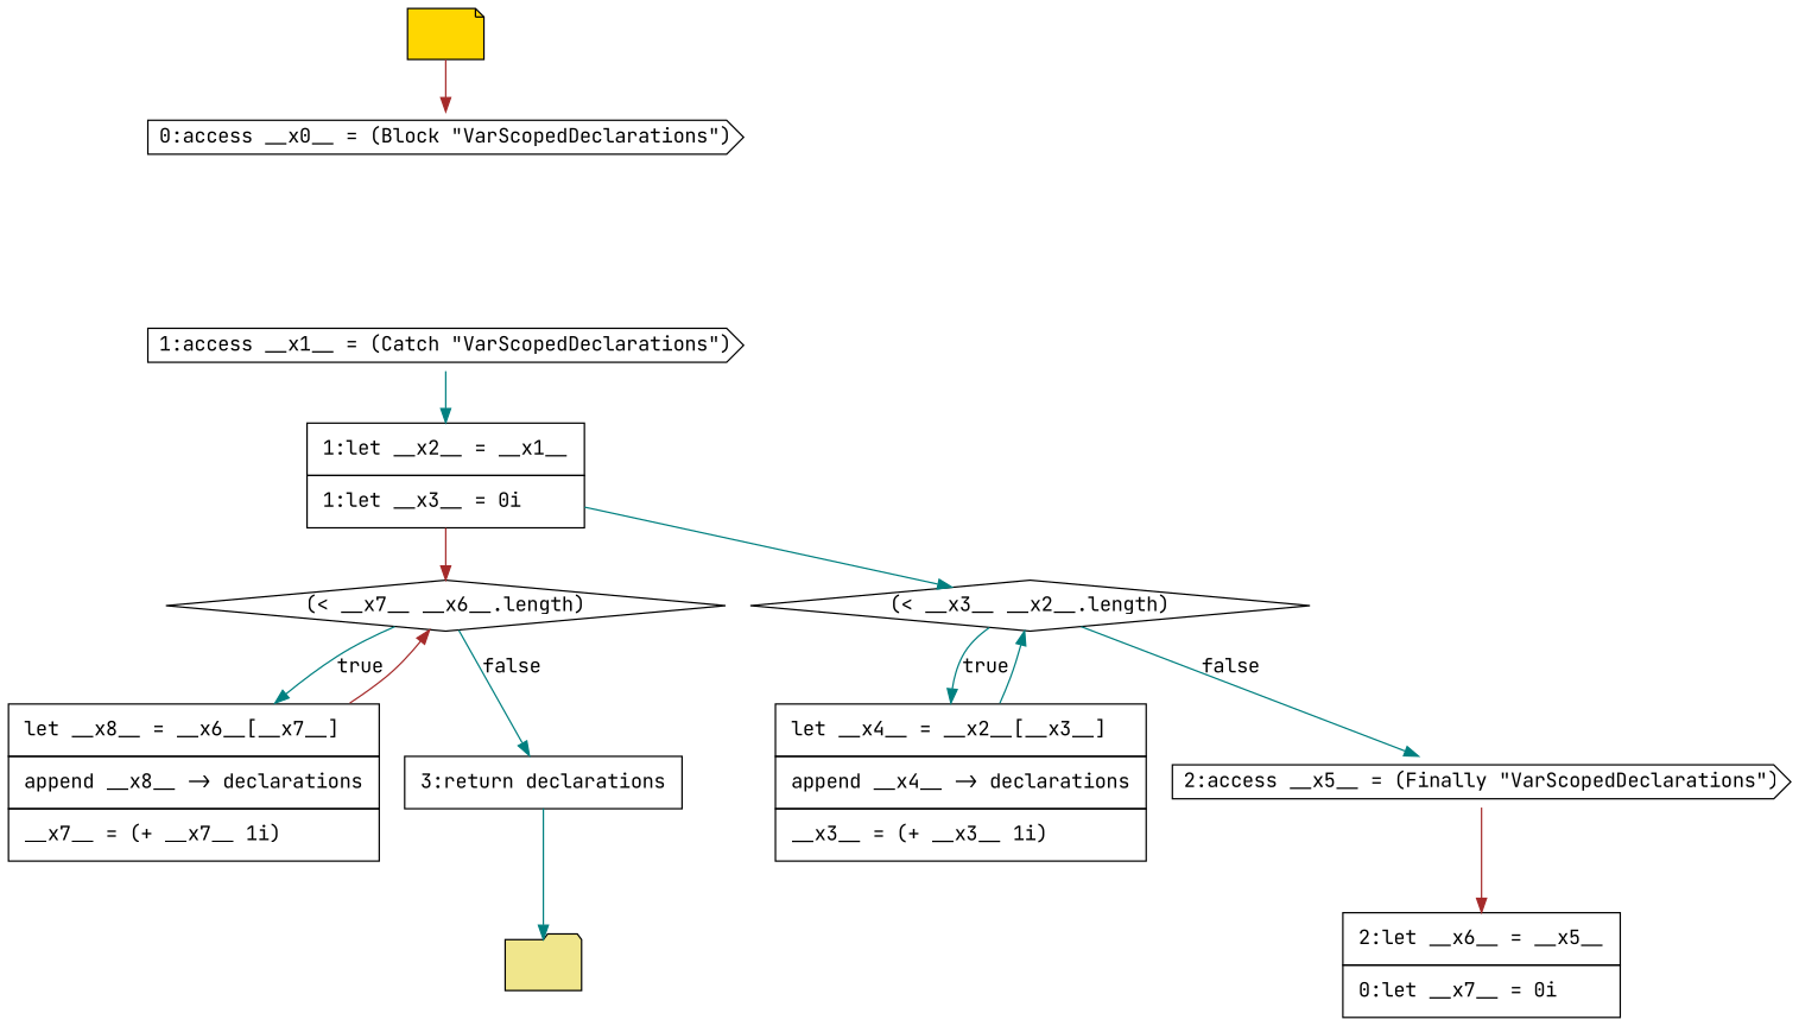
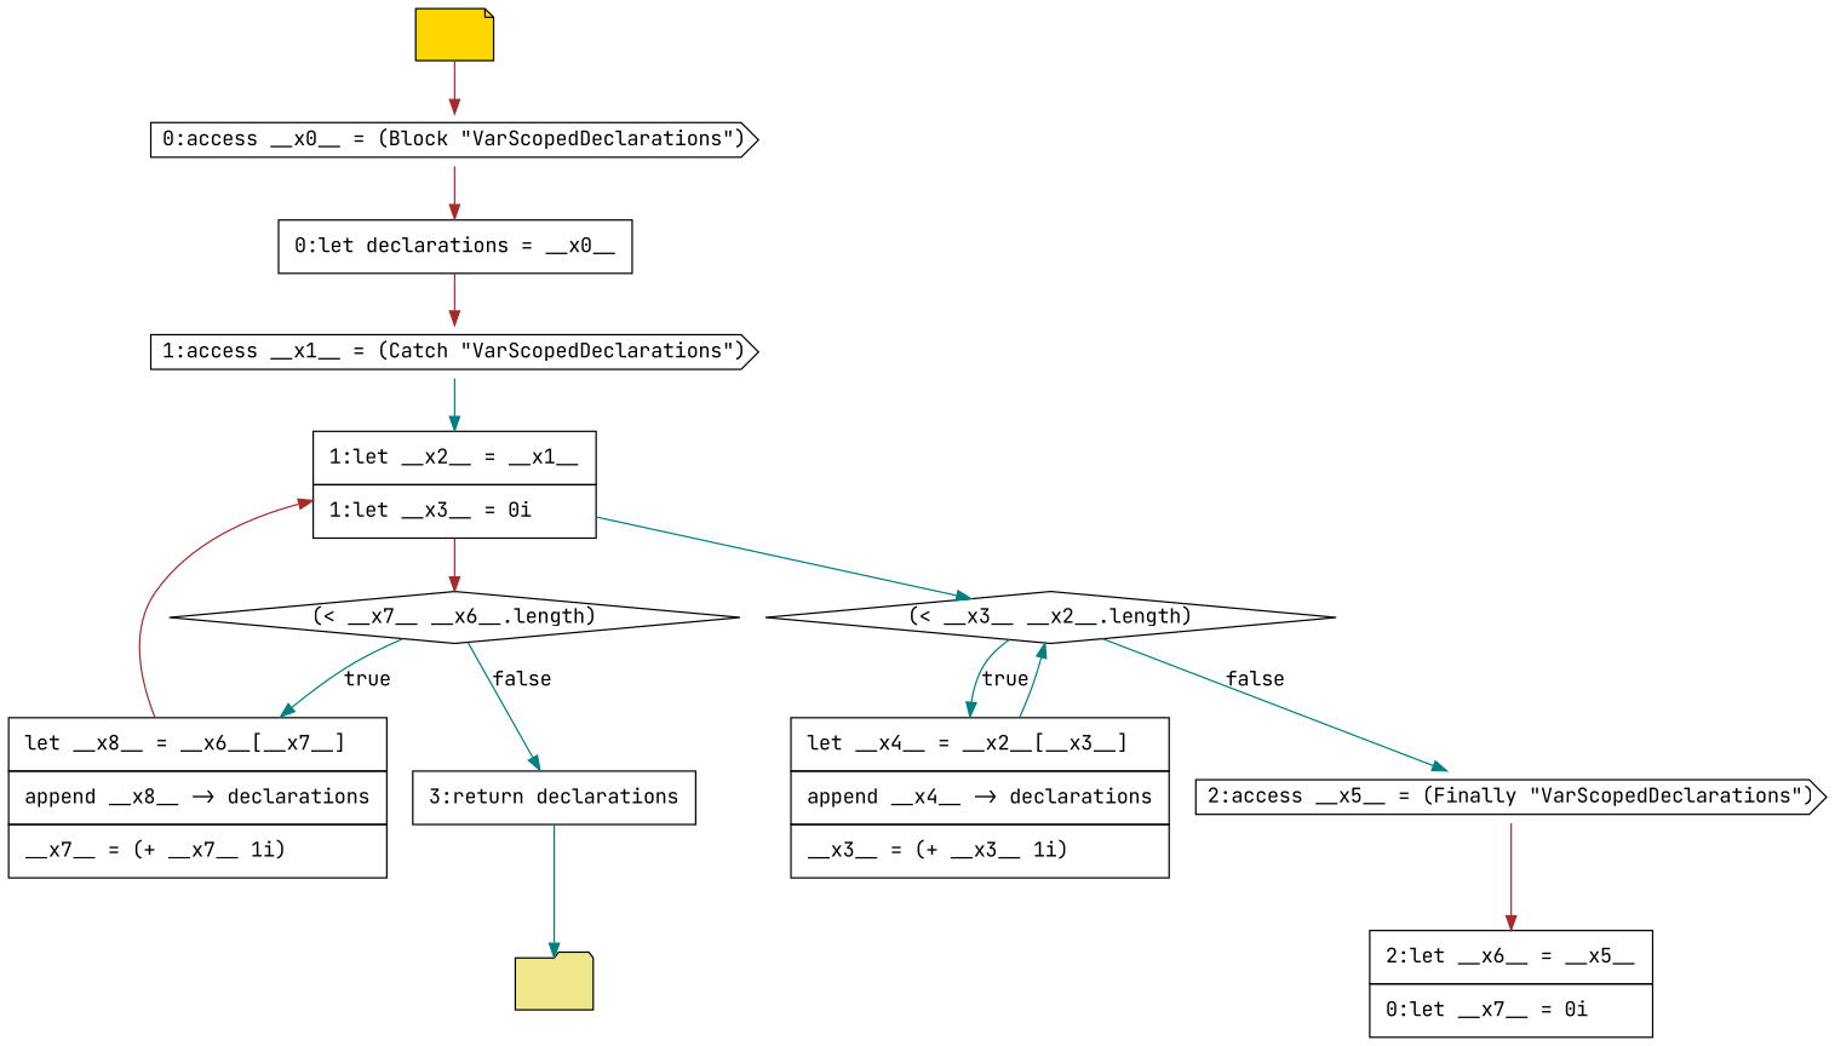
  digraph {
    fontname="JetBrains Mono"
    node [color=black fillcolor=white fontname="JetBrains Mono" shape=none style=filled]
    edge [color=teal fontname="JetBrains Mono"]
    n1 [label=<<font color="black">     <table border="0" cellborder="1" cellspacing="0" cellpadding="10">       <tr><td align="left">2:let __x6__ = __x5__</td></tr>       <tr><td align="left">0:let __x7__ = 0i</td></tr>     </table>   </font>> margin=0]
    n2 [label=<<font color="black">(&lt; __x7__ __x6__.length)</font>> shape=diamond]
    n3 [label=<<font color="black">     <table border="0" cellborder="1" cellspacing="0" cellpadding="10">       <tr><td align="left">let __x8__ = __x6__[__x7__]</td></tr>       <tr><td align="left">append __x8__ -&gt; declarations</td></tr>       <tr><td align="left">__x7__ = (+ __x7__ 1i)</td></tr>     </table>   </font>> margin=0]
    n4 [label=<<font color="black">     <table border="0" cellborder="1" cellspacing="0" cellpadding="10">       <tr><td align="left">3:return declarations</td></tr>     </table>   </font>> margin=0]
    n5 [label=<<font color="black">(&lt; __x3__ __x2__.length)</font>> shape=diamond]
    n6 [label=<<font color="black">     <table border="0" cellborder="1" cellspacing="0" cellpadding="10">       <tr><td align="left">let __x4__ = __x2__[__x3__]</td></tr>       <tr><td align="left">append __x4__ -&gt; declarations</td></tr>       <tr><td align="left">__x3__ = (+ __x3__ 1i)</td></tr>     </table>   </font>> margin=0]
    n7 [label=<<font color="black">2:access __x5__ = (Finally &quot;VarScopedDeclarations&quot;)</font>> shape=cds]
    n8 [fillcolor=khaki label=" " shape=folder]
    n9 [fillcolor=gold label=" " shape=note]
    n10 [label=<<font color="black">0:access __x0__ = (Block &quot;VarScopedDeclarations&quot;)</font>> shape=cds]
+   n11 [label=<<font color="black">     <table border="0" cellborder="1" cellspacing="0" cellpadding="10">       <tr><td align="left">0:let declarations = __x0__</td></tr>     </table>   </font>> margin=0]
    n12 [label=<<font color="black">     <table border="0" cellborder="1" cellspacing="0" cellpadding="10">       <tr><td align="left">1:let __x2__ = __x1__</td></tr>       <tr><td align="left">1:let __x3__ = 0i</td></tr>     </table>   </font>> margin=0]
    n13 [label=<<font color="black">1:access __x1__ = (Catch &quot;VarScopedDeclarations&quot;)</font>> shape=cds]
    n2 -> n3 [label=<<font color="black">true</font>>]
    n2 -> n4 [label=<<font color="black">false</font>>]
-   n3 -> n2 [color=brown]
+   n3 -> n12 [color=brown]
    n4 -> n8
    n5 -> n6 [label=<<font color="black">true</font>>]
    n5 -> n7 [label=<<font color="black">false</font>>]
    n6 -> n5
    n7 -> n1 [color=brown]
    n9 -> n10 [color=brown]
+   n10 -> n11 [color=brown]
+   n11 -> n13 [color=brown]
    n12 -> n2 [color=brown]
    n12 -> n5
    n13 -> n12
  }
